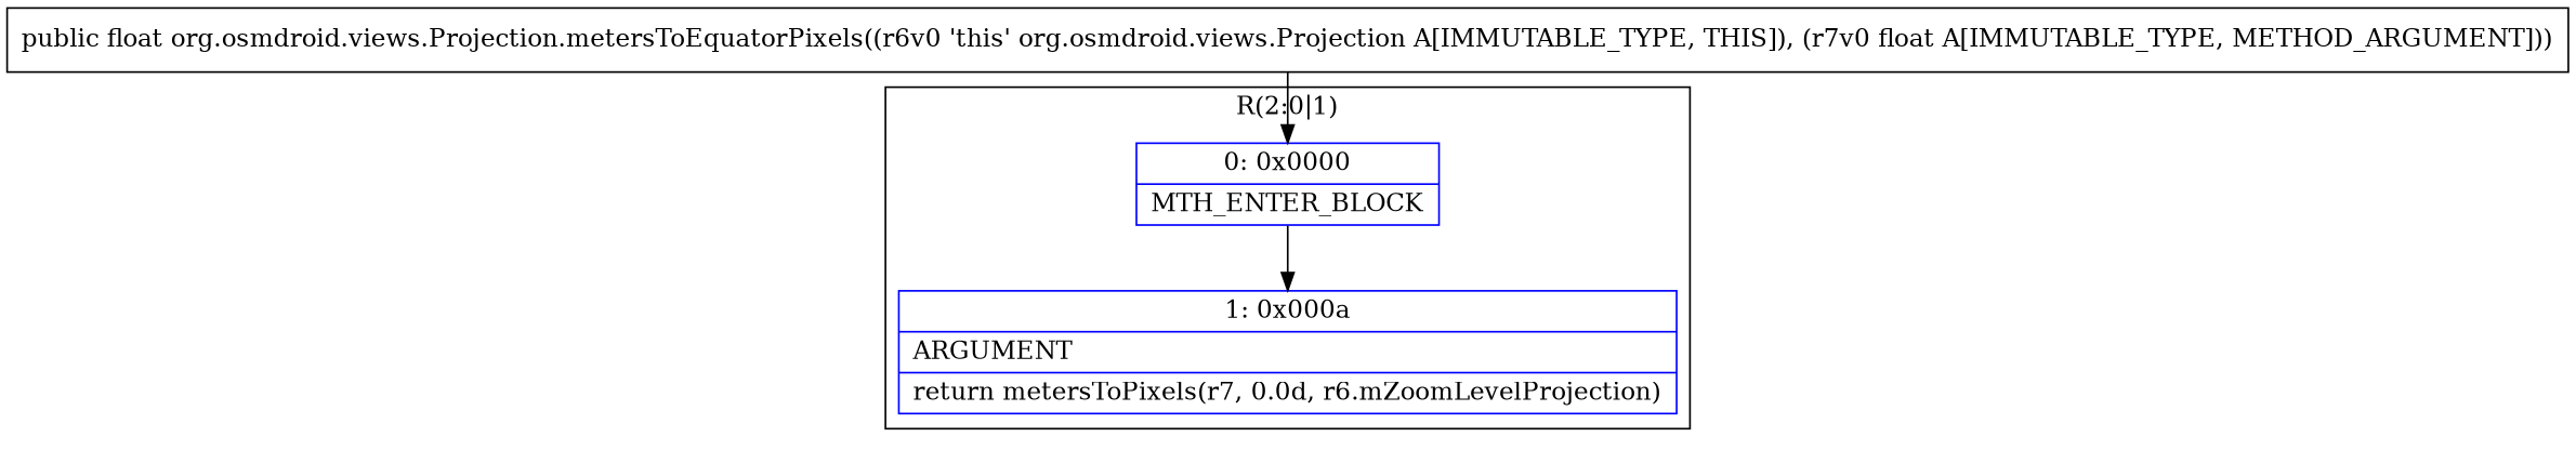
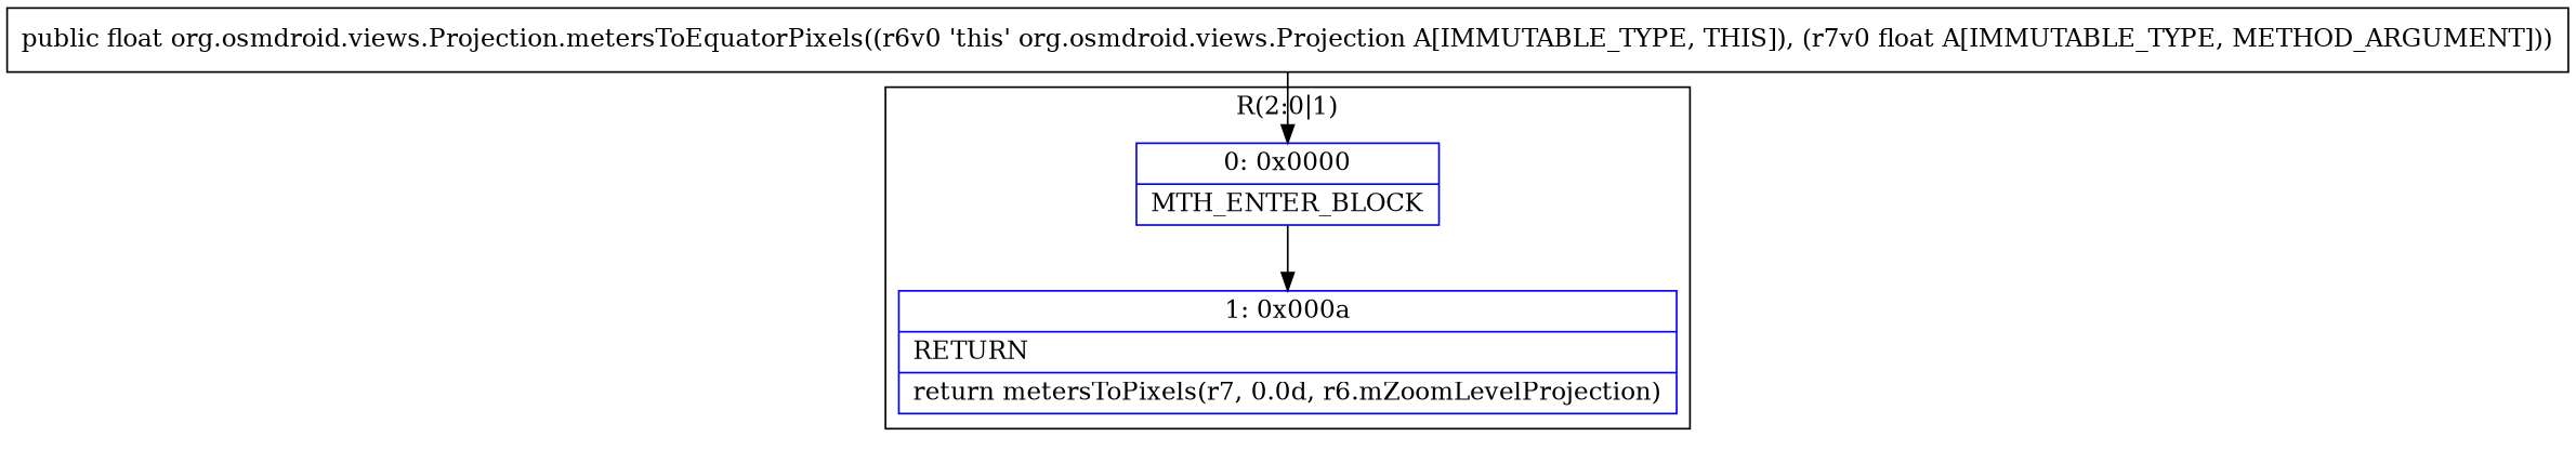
  digraph {
    node [color=blue shape=record]
    n1 [label="{0\:\ 0x0000|MTH_ENTER_BLOCK\l}"]
-   n2 [label="{1\:\ 0x000a|ARGUMENT\l|return metersToPixels(r7, 0.0d, r6.mZoomLevelProjection)\l}"]
+   n2 [label="{1\:\ 0x000a|RETURN\l|return metersToPixels(r7, 0.0d, r6.mZoomLevelProjection)\l}"]
    n3 [label="{public float org.osmdroid.views.Projection.metersToEquatorPixels((r6v0 'this' org.osmdroid.views.Projection A[IMMUTABLE_TYPE, THIS]), (r7v0 float A[IMMUTABLE_TYPE, METHOD_ARGUMENT])) }" color=""]
    subgraph cluster_1 {
      label="R(2:0|1)"
      n1
      n2
    }
    n1 -> n2
    n3 -> n1
  }
